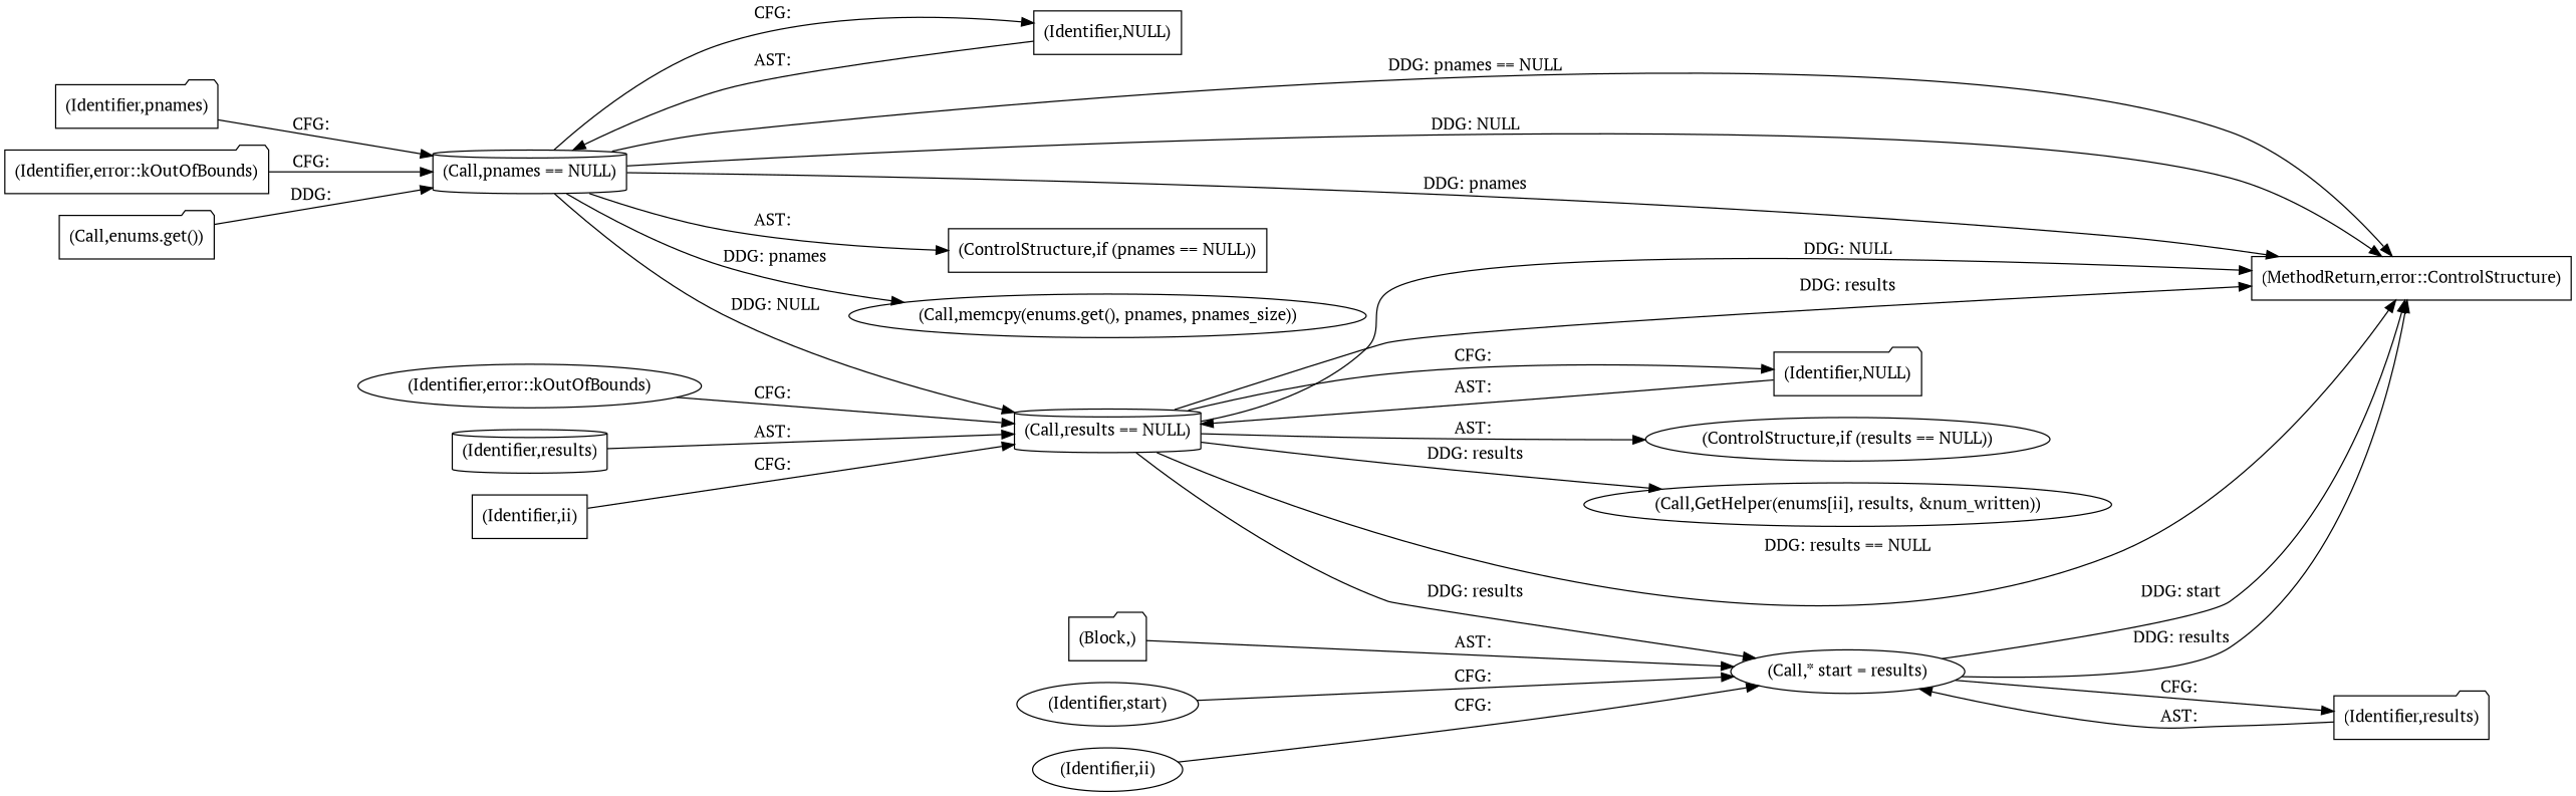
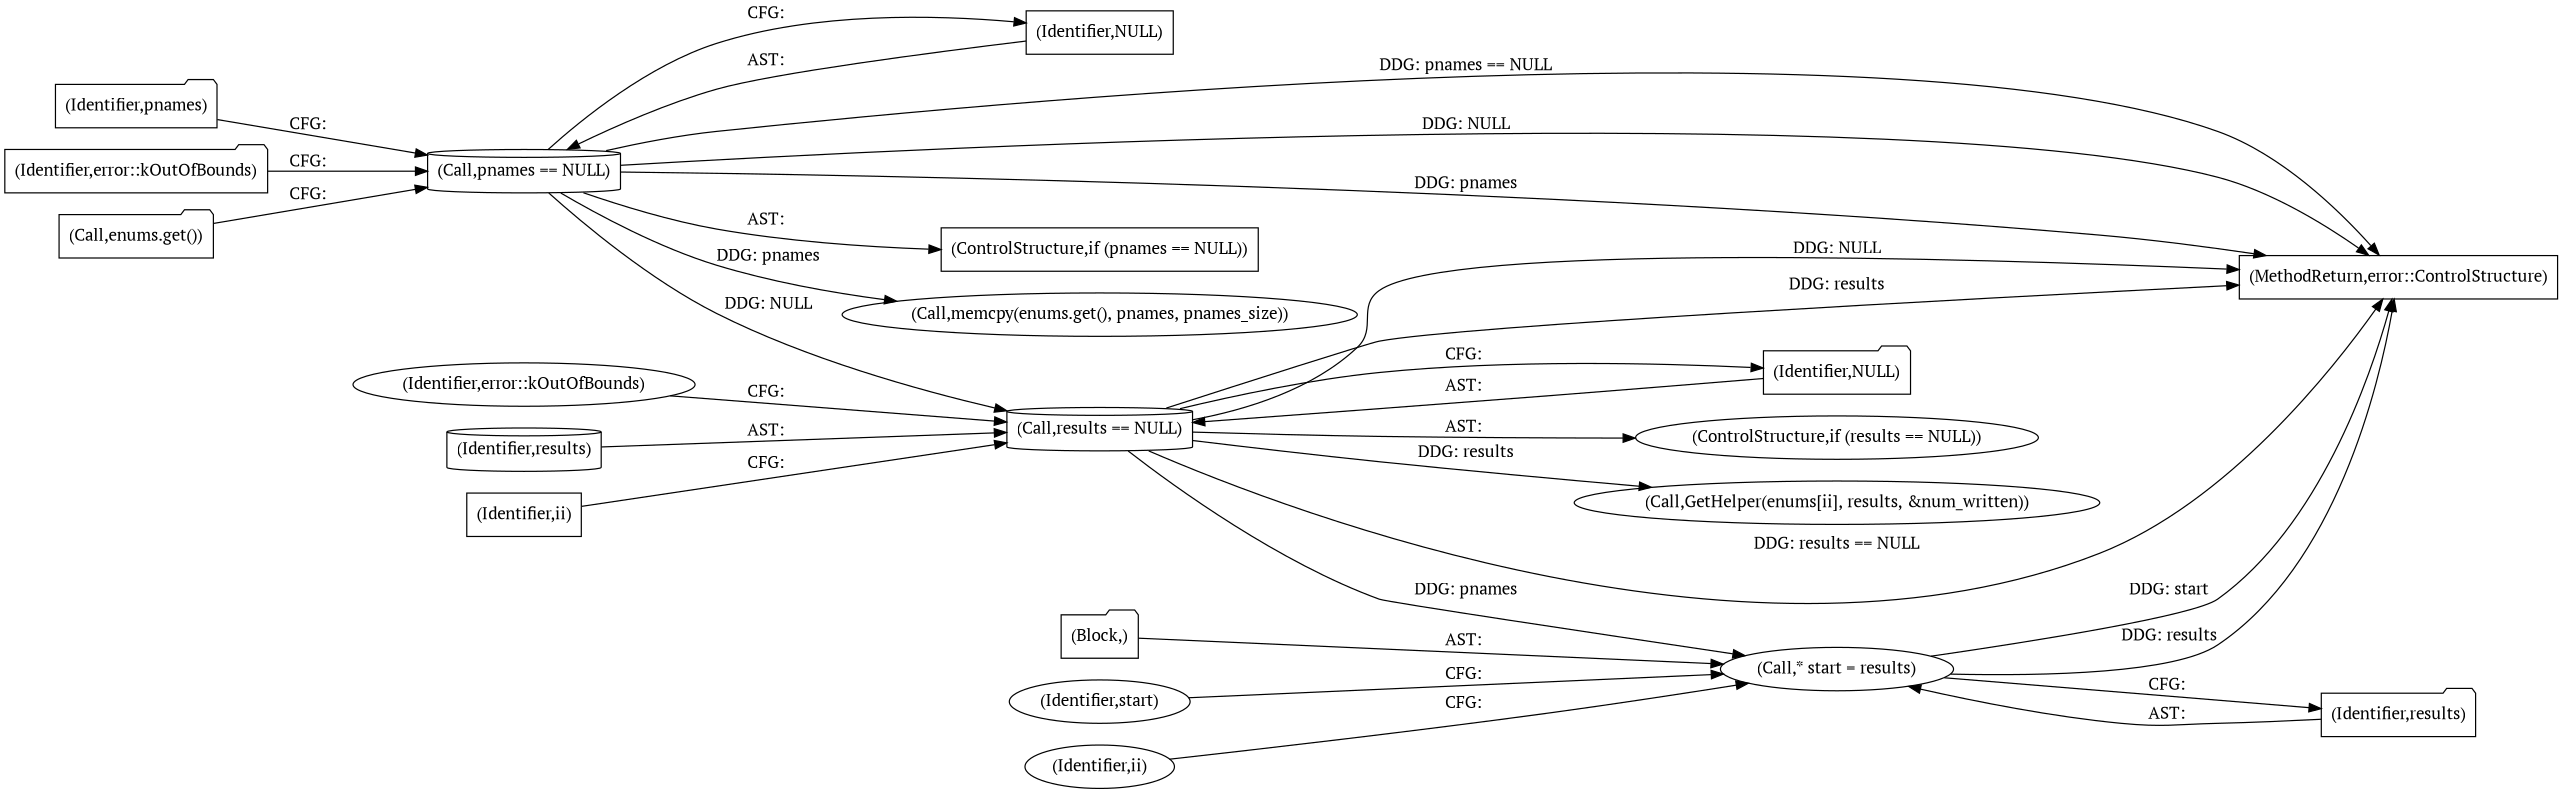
  digraph {
    fontname="PT Serif"
    rankdir=LR
    node [fontname="PT Serif" shape=ellipse]
    edge [fontname="PT Serif"]
    n1 [label="(Call,* start = results)"]
    n2 [label="(MethodReturn,error::ControlStructure)" shape=box]
    n3 [label="(Identifier,results)" shape=folder]
    n4 [label="(Block,)" shape=folder]
    n5 [label="(Call,results == NULL)" shape=cylinder]
    n6 [label="(Identifier,NULL)" shape=folder]
    n7 [label="(ControlStructure,if (results == NULL))"]
    n8 [label="(Call,GetHelper(enums[ii], results, &num_written))"]
    n9 [label="(Call,pnames == NULL)" shape=cylinder]
    n10 [label="(ControlStructure,if (pnames == NULL))" shape=box]
    n11 [label="(Call,memcpy(enums.get(), pnames, pnames_size))"]
    n12 [label="(Identifier,NULL)" shape=box]
    n13 [label="(Identifier,pnames)" shape=folder]
    n14 [label="(Identifier,error::kOutOfBounds)"]
    n15 [label="(Identifier,results)" shape=cylinder]
    n16 [label="(Identifier,start)"]
    n17 [label="(Identifier,error::kOutOfBounds)" shape=folder]
    n18 [label="(Call,enums.get())" shape=folder]
    n19 [label="(Identifier,ii)" shape=box]
    n20 [label="(Identifier,ii)"]
    n1 -> n2 [label="DDG: results"]
    n1 -> n2 [label="DDG: start"]
    n1 -> n3 [label="CFG: "]
    n3 -> n1 [label="AST: "]
    n4 -> n1 [label="AST: "]
-   n5 -> n1 [label="DDG: results"]
+   n5 -> n1 [label="DDG: pnames"]
    n5 -> n2 [label="DDG: results == NULL"]
    n5 -> n2 [label="DDG: NULL"]
    n5 -> n2 [label="DDG: results"]
    n5 -> n6 [label="CFG: "]
    n5 -> n7 [label="AST: "]
    n5 -> n8 [label="DDG: results"]
    n6 -> n5 [label="AST: "]
    n9 -> n2 [label="DDG: pnames == NULL"]
    n9 -> n2 [label="DDG: NULL"]
    n9 -> n2 [label="DDG: pnames"]
    n9 -> n5 [label="DDG: NULL"]
    n9 -> n10 [label="AST: "]
    n9 -> n11 [label="DDG: pnames"]
    n9 -> n12 [label="CFG: "]
    n12 -> n9 [label="AST: "]
    n13 -> n9 [label="CFG: "]
    n14 -> n5 [label="CFG: "]
    n15 -> n5 [label="AST: "]
    n16 -> n1 [label="CFG: "]
    n17 -> n9 [label="CFG: "]
-   n18 -> n9 [label="DDG: "]
+   n18 -> n9 [label="CFG: "]
    n19 -> n5 [label="CFG: "]
    n20 -> n1 [label="CFG: "]
  }
